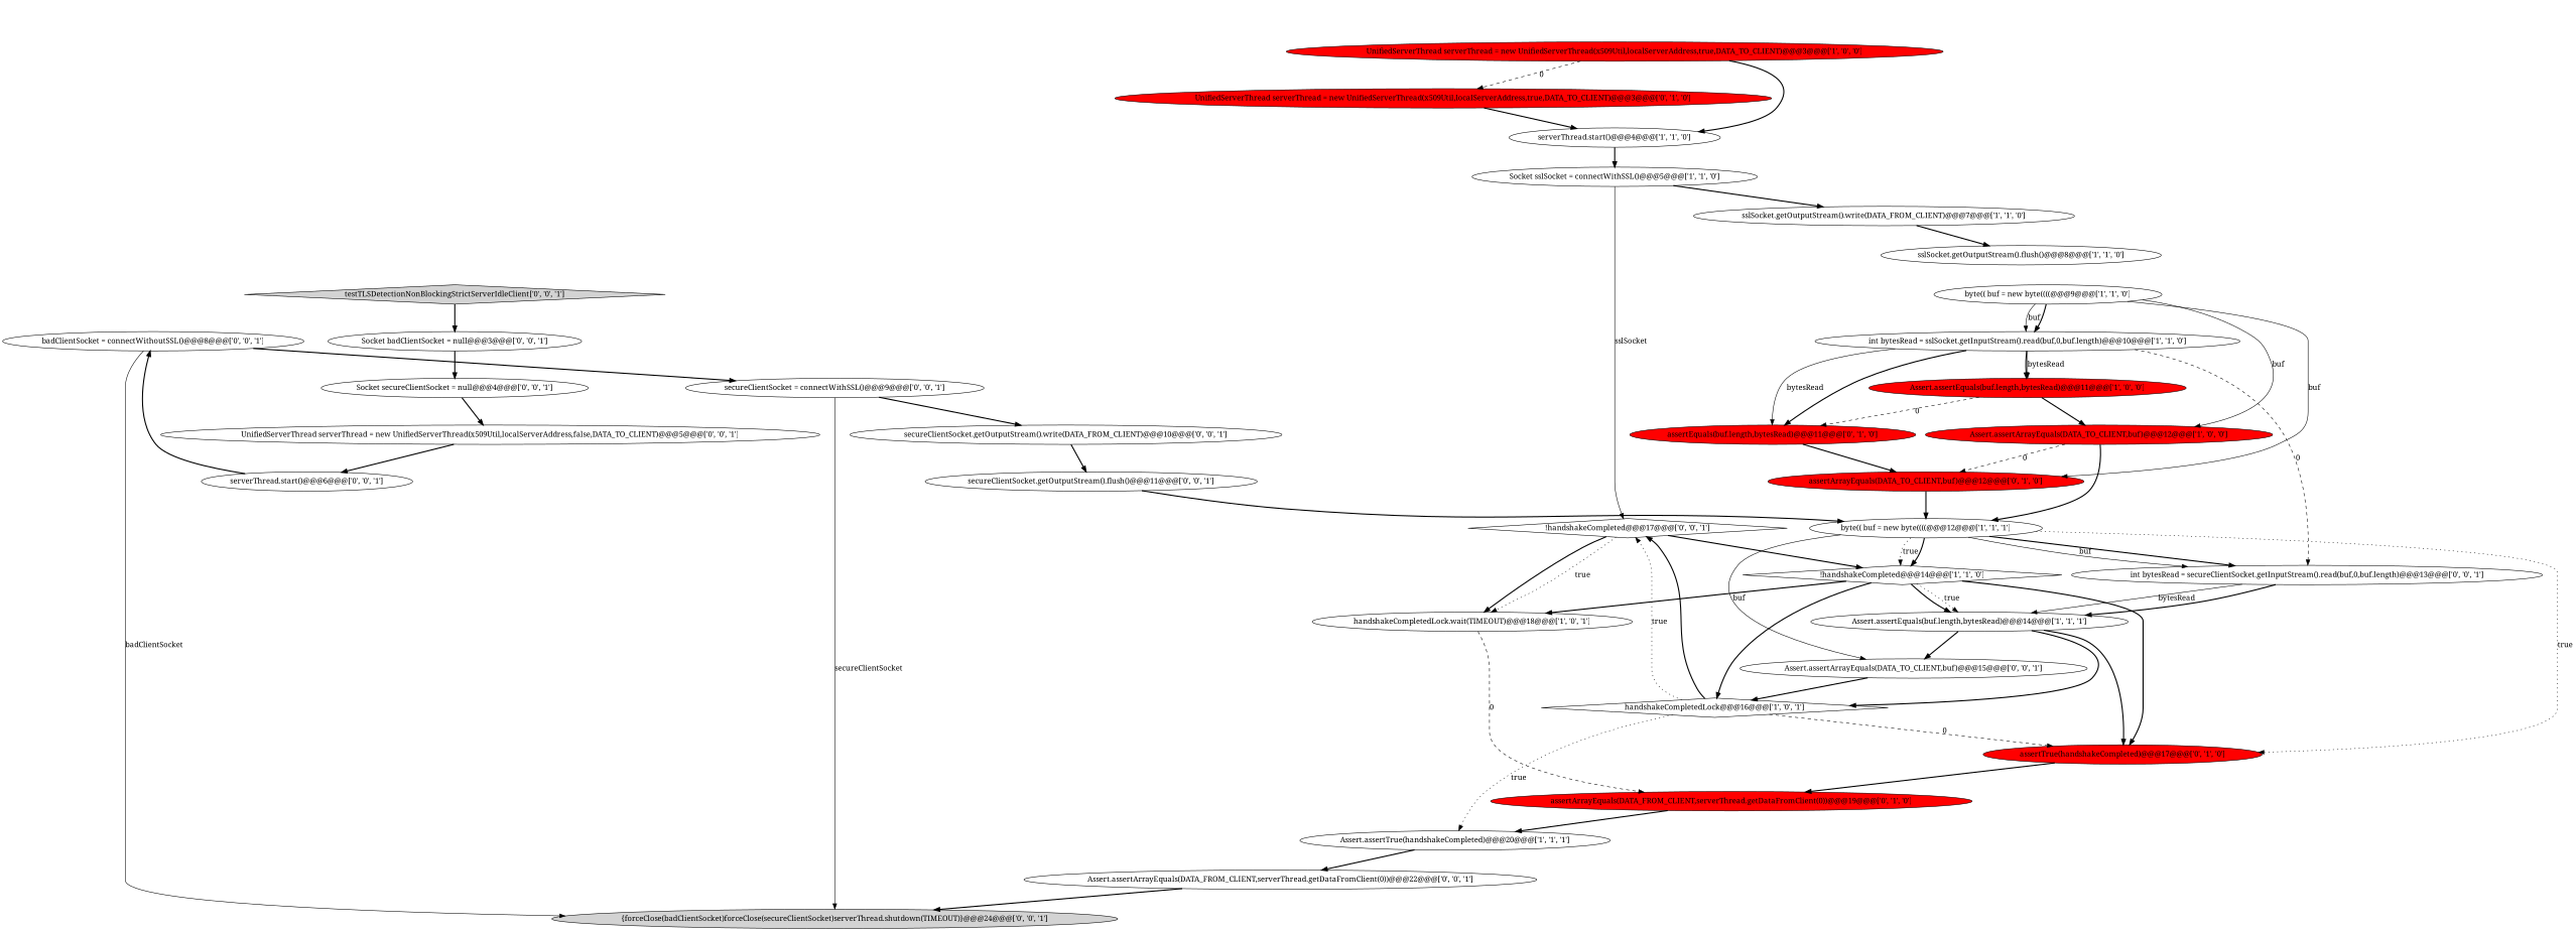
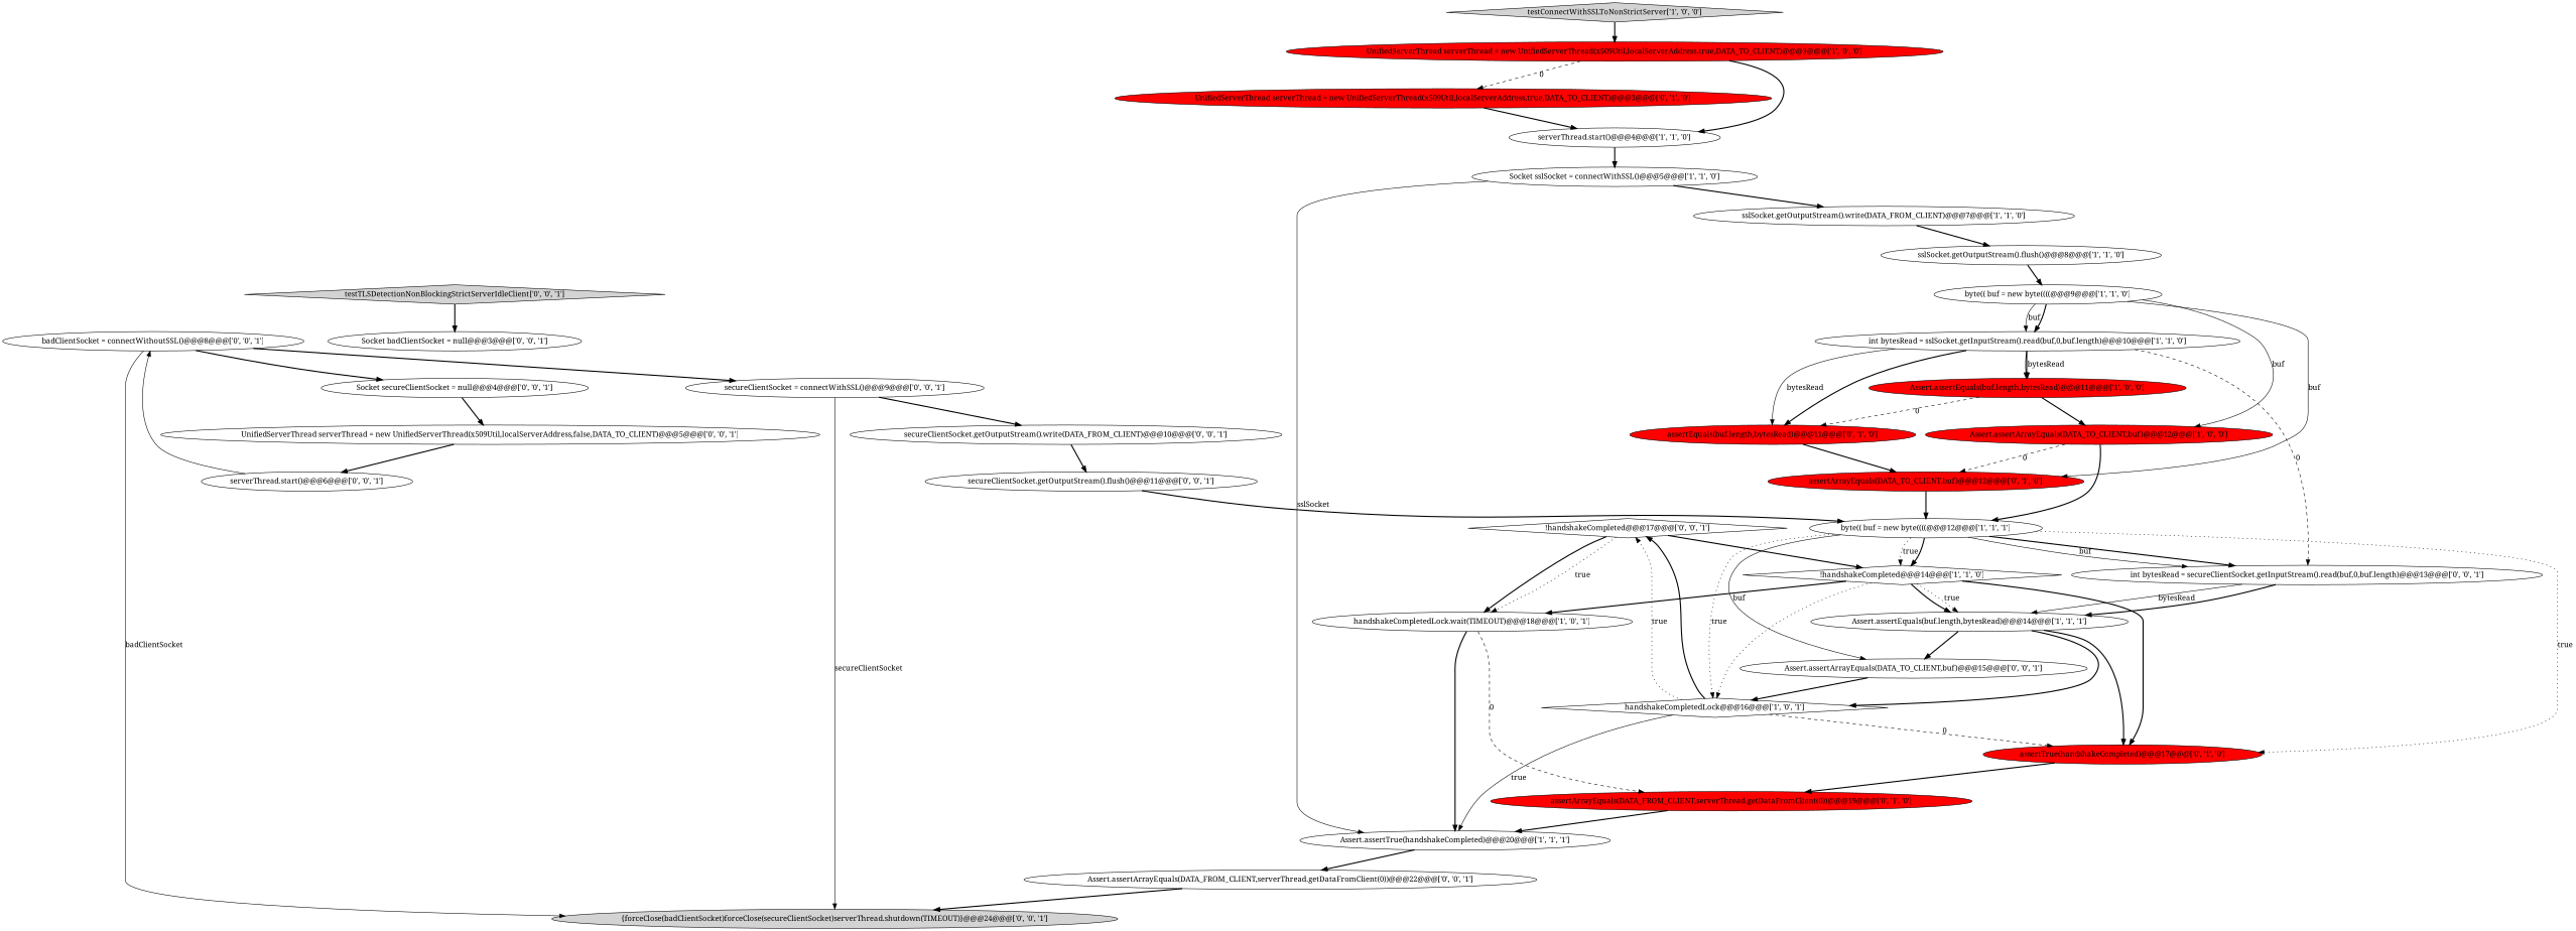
  digraph {
    fontname="Noto Serif"
    node [fillcolor=white fontname="Noto Serif" shape=ellipse style=filled]
    edge [fontname="Noto Serif" style=bold]
    n1 [fillcolor=red label="UnifiedServerThread serverThread = new UnifiedServerThread(x509Util,localServerAddress,true,DATA_TO_CLIENT)@@@3@@@['0', '1', '0']"]
    n2 [label="serverThread.start()@@@4@@@['1', '1', '0']"]
    n3 [label="serverThread.start()@@@6@@@['0', '0', '1']"]
    n4 [label="badClientSocket = connectWithoutSSL()@@@8@@@['0', '0', '1']"]
    n5 [label="secureClientSocket = connectWithSSL()@@@9@@@['0', '0', '1']"]
    n6 [fillcolor=lightgray label="{forceClose(badClientSocket)forceClose(secureClientSocket)serverThread.shutdown(TIMEOUT)}@@@24@@@['0', '0', '1']"]
    n7 [label="secureClientSocket.getOutputStream().write(DATA_FROM_CLIENT)@@@10@@@['0', '0', '1']"]
    n8 [label="secureClientSocket.getOutputStream().flush()@@@11@@@['0', '0', '1']"]
    n9 [label="byte(( buf = new byte((((@@@12@@@['1', '1', '1']"]
    n10 [label="handshakeCompletedLock@@@16@@@['1', '0', '1']" shape=diamond]
    n11 [fillcolor=red label="assertTrue(handshakeCompleted)@@@17@@@['0', '1', '0']"]
    n12 [label="Assert.assertTrue(handshakeCompleted)@@@20@@@['1', '1', '1']"]
    n13 [label="!handshakeCompleted@@@17@@@['0', '0', '1']" shape=diamond]
    n14 [label="handshakeCompletedLock.wait(TIMEOUT)@@@18@@@['1', '0', '1']"]
    n15 [fillcolor=red label="assertArrayEquals(DATA_FROM_CLIENT,serverThread.getDataFromClient(0))@@@19@@@['0', '1', '0']"]
    n16 [label="Assert.assertArrayEquals(DATA_FROM_CLIENT,serverThread.getDataFromClient(0))@@@22@@@['0', '0', '1']"]
    n17 [label="!handshakeCompleted@@@14@@@['1', '1', '0']" shape=diamond]
    n18 [label="Assert.assertArrayEquals(DATA_TO_CLIENT,buf)@@@15@@@['0', '0', '1']"]
    n19 [label="int bytesRead = secureClientSocket.getInputStream().read(buf,0,buf.length)@@@13@@@['0', '0', '1']"]
    n20 [label="Assert.assertEquals(buf.length,bytesRead)@@@14@@@['1', '1', '1']"]
    n21 [label="int bytesRead = sslSocket.getInputStream().read(buf,0,buf.length)@@@10@@@['1', '1', '0']"]
    n22 [fillcolor=red label="assertEquals(buf.length,bytesRead)@@@11@@@['0', '1', '0']"]
    n23 [fillcolor=red label="Assert.assertEquals(buf.length,bytesRead)@@@11@@@['1', '0', '0']"]
    n24 [fillcolor=red label="assertArrayEquals(DATA_TO_CLIENT,buf)@@@12@@@['0', '1', '0']"]
    n25 [fillcolor=red label="Assert.assertArrayEquals(DATA_TO_CLIENT,buf)@@@12@@@['1', '0', '0']"]
    n26 [label="Socket secureClientSocket = null@@@4@@@['0', '0', '1']"]
    n27 [label="UnifiedServerThread serverThread = new UnifiedServerThread(x509Util,localServerAddress,false,DATA_TO_CLIENT)@@@5@@@['0', '0', '1']"]
    n28 [label="byte(( buf = new byte((((@@@9@@@['1', '1', '0']"]
    n29 [label="sslSocket.getOutputStream().write(DATA_FROM_CLIENT)@@@7@@@['1', '1', '0']"]
    n30 [label="sslSocket.getOutputStream().flush()@@@8@@@['1', '1', '0']"]
    n31 [fillcolor=red label="UnifiedServerThread serverThread = new UnifiedServerThread(x509Util,localServerAddress,true,DATA_TO_CLIENT)@@@3@@@['1', '0', '0']"]
    n32 [label="Socket sslSocket = connectWithSSL()@@@5@@@['1', '1', '0']"]
    n33 [label="Socket badClientSocket = null@@@3@@@['0', '0', '1']"]
    n34 [fillcolor=lightgray label="testTLSDetectionNonBlockingStrictServerIdleClient['0', '0', '1']" shape=diamond]
+   n35 [fillcolor=lightgray label="testConnectWithSSLToNonStrictServer['1', '0', '0']" shape=diamond]
    n1 -> n2
    n2 -> n32
-   n3 -> n4
+   n3 -> n4 [style=solid]
    n4 -> n5
    n4 -> n6 [label=badClientSocket style=solid]
    n5 -> n6 [label=secureClientSocket style=solid]
    n5 -> n7
    n7 -> n8
    n8 -> n9
+   n9 -> n10 [label=true style=dotted]
    n9 -> n11 [label=true style=dotted]
    n9 -> n17 [label=true style=dotted]
    n9 -> n17
    n9 -> n18 [label=buf style=solid]
    n9 -> n19
    n9 -> n19 [label=buf style=solid]
    n10 -> n11 [label=0 style=dashed]
-   n10 -> n12 [label=true style=dotted]
+   n10 -> n12 [label=true style=solid]
    n10 -> n13
    n10 -> n13 [label=true style=dotted]
    n11 -> n15
    n12 -> n16
    n13 -> n14
    n13 -> n14 [label=true style=dotted]
    n13 -> n17
+   n14 -> n12
    n14 -> n15 [label=0 style=dashed]
    n15 -> n12
    n16 -> n6
-   n17 -> n10
+   n17 -> n10 [style=dotted]
    n17 -> n11
    n17 -> n14
    n17 -> n20
    n17 -> n20 [label=true style=dotted]
    n18 -> n10
    n19 -> n20 [label=bytesRead style=solid]
    n19 -> n20
    n20 -> n10
    n20 -> n11
    n20 -> n18
    n21 -> n19 [label=0 style=dashed]
    n21 -> n22
    n21 -> n22 [label=bytesRead style=solid]
    n21 -> n23 [label=bytesRead style=solid]
    n21 -> n23
    n22 -> n24
    n23 -> n22 [label=0 style=dashed]
    n23 -> n25
    n24 -> n9
    n25 -> n9
    n25 -> n24 [label=0 style=dashed]
    n26 -> n27
    n27 -> n3
    n28 -> n21 [label=buf style=solid]
    n28 -> n21
    n28 -> n24 [label=buf style=solid]
    n28 -> n25 [label=buf style=solid]
    n29 -> n30
+   n30 -> n28
    n31 -> n1 [label=0 style=dashed]
    n31 -> n2
-   n32 -> n13 [label=sslSocket style=solid]
+   n32 -> n12 [label=sslSocket style=solid]
    n32 -> n29
-   n33 -> n26
+   n4 -> n26
    n34 -> n33
+   n35 -> n31
  }
